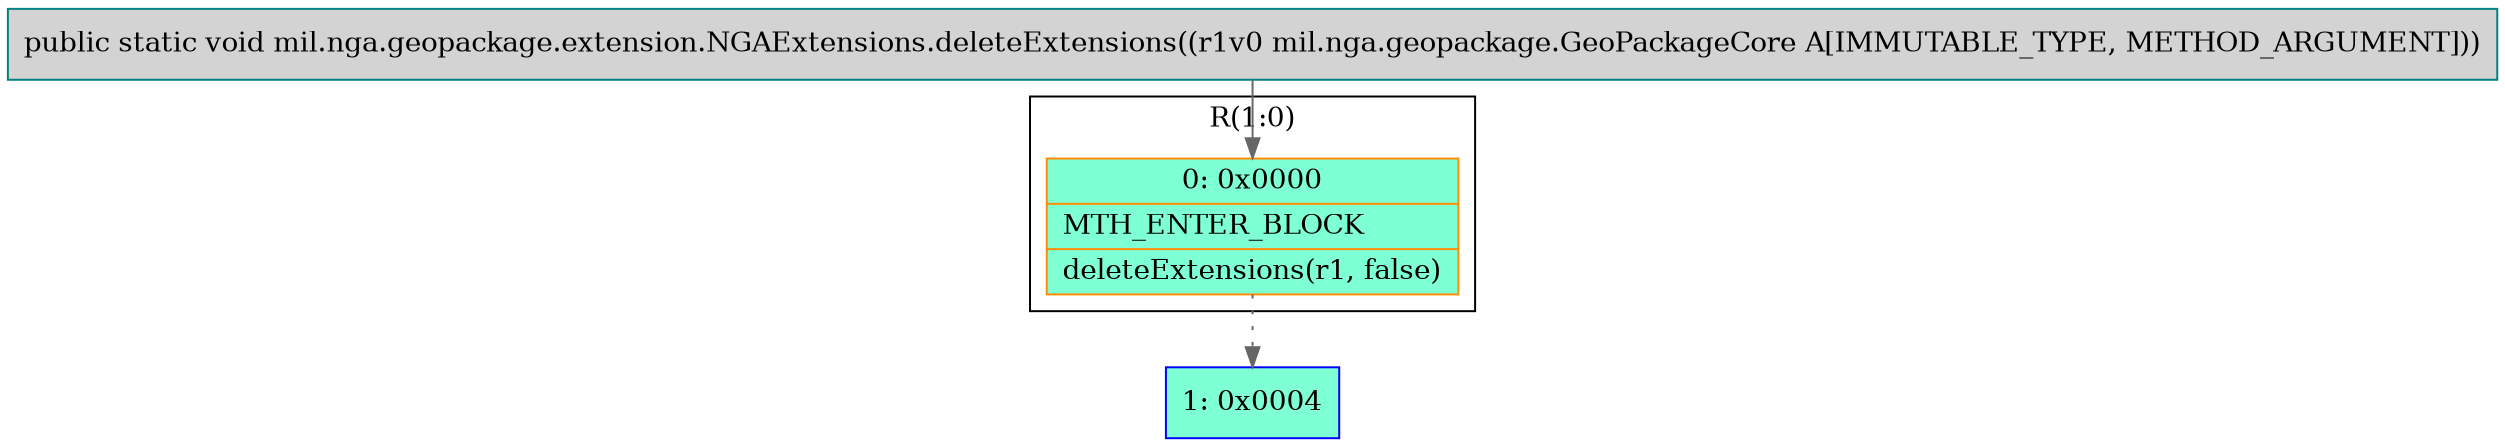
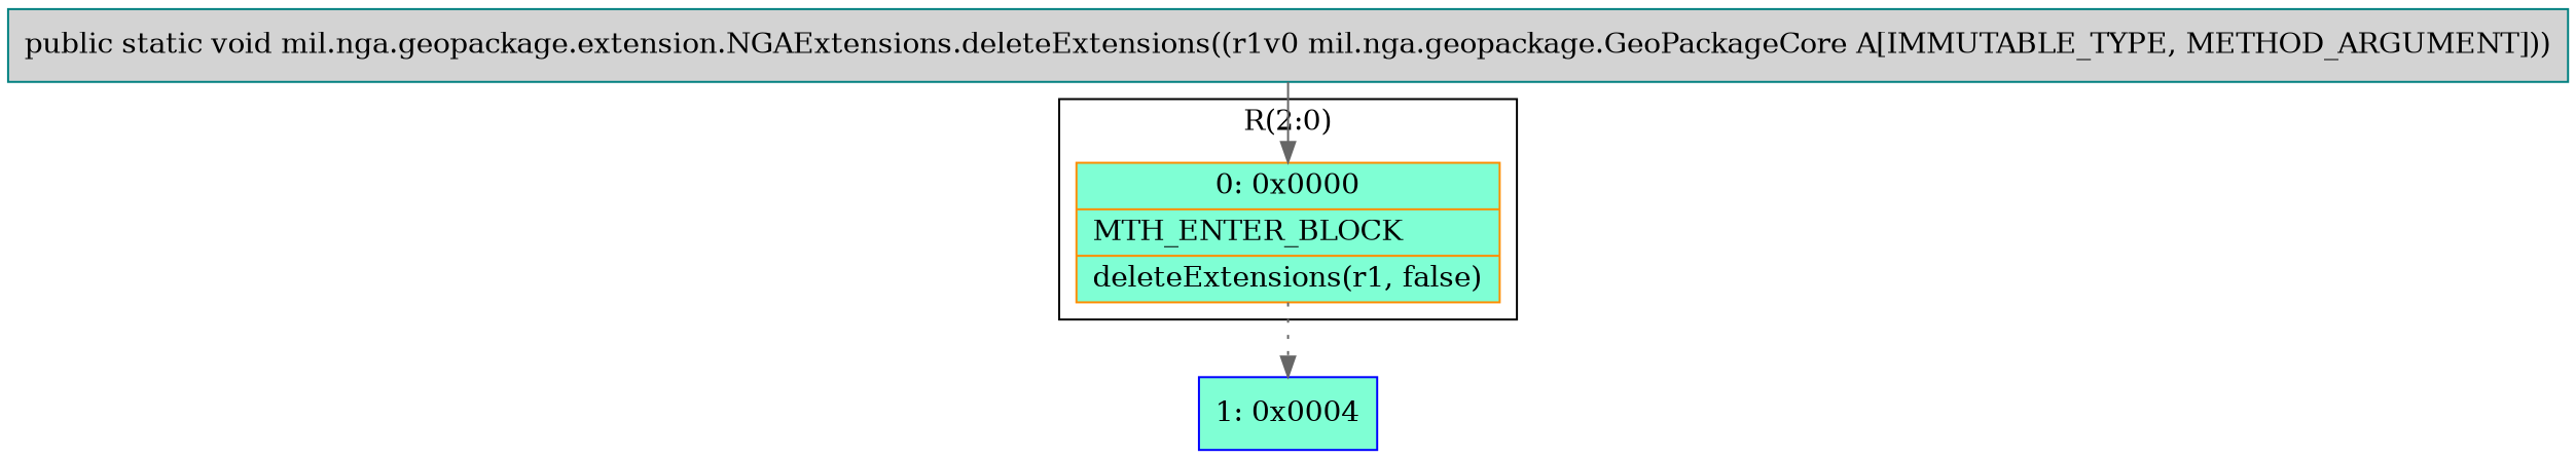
  digraph {
    node [shape=record style=filled fillcolor=aquamarine]
    edge [color=gray40]
    n1 [color=darkorange label="{0\:\ 0x0000|MTH_ENTER_BLOCK\l|deleteExtensions(r1, false)\l}"]
    n2 [color=blue label="{1\:\ 0x0004}"]
    n3 [label="{public static void mil.nga.geopackage.extension.NGAExtensions.deleteExtensions((r1v0 mil.nga.geopackage.GeoPackageCore A[IMMUTABLE_TYPE, METHOD_ARGUMENT])) }" fillcolor=lightgrey color=teal]
    subgraph cluster_1 {
-     label="R(1:0)"
+     label="R(2:0)"
      n1
    }
    n1 -> n2 [style=dotted]
    n3 -> n1 [style=solid]
  }
